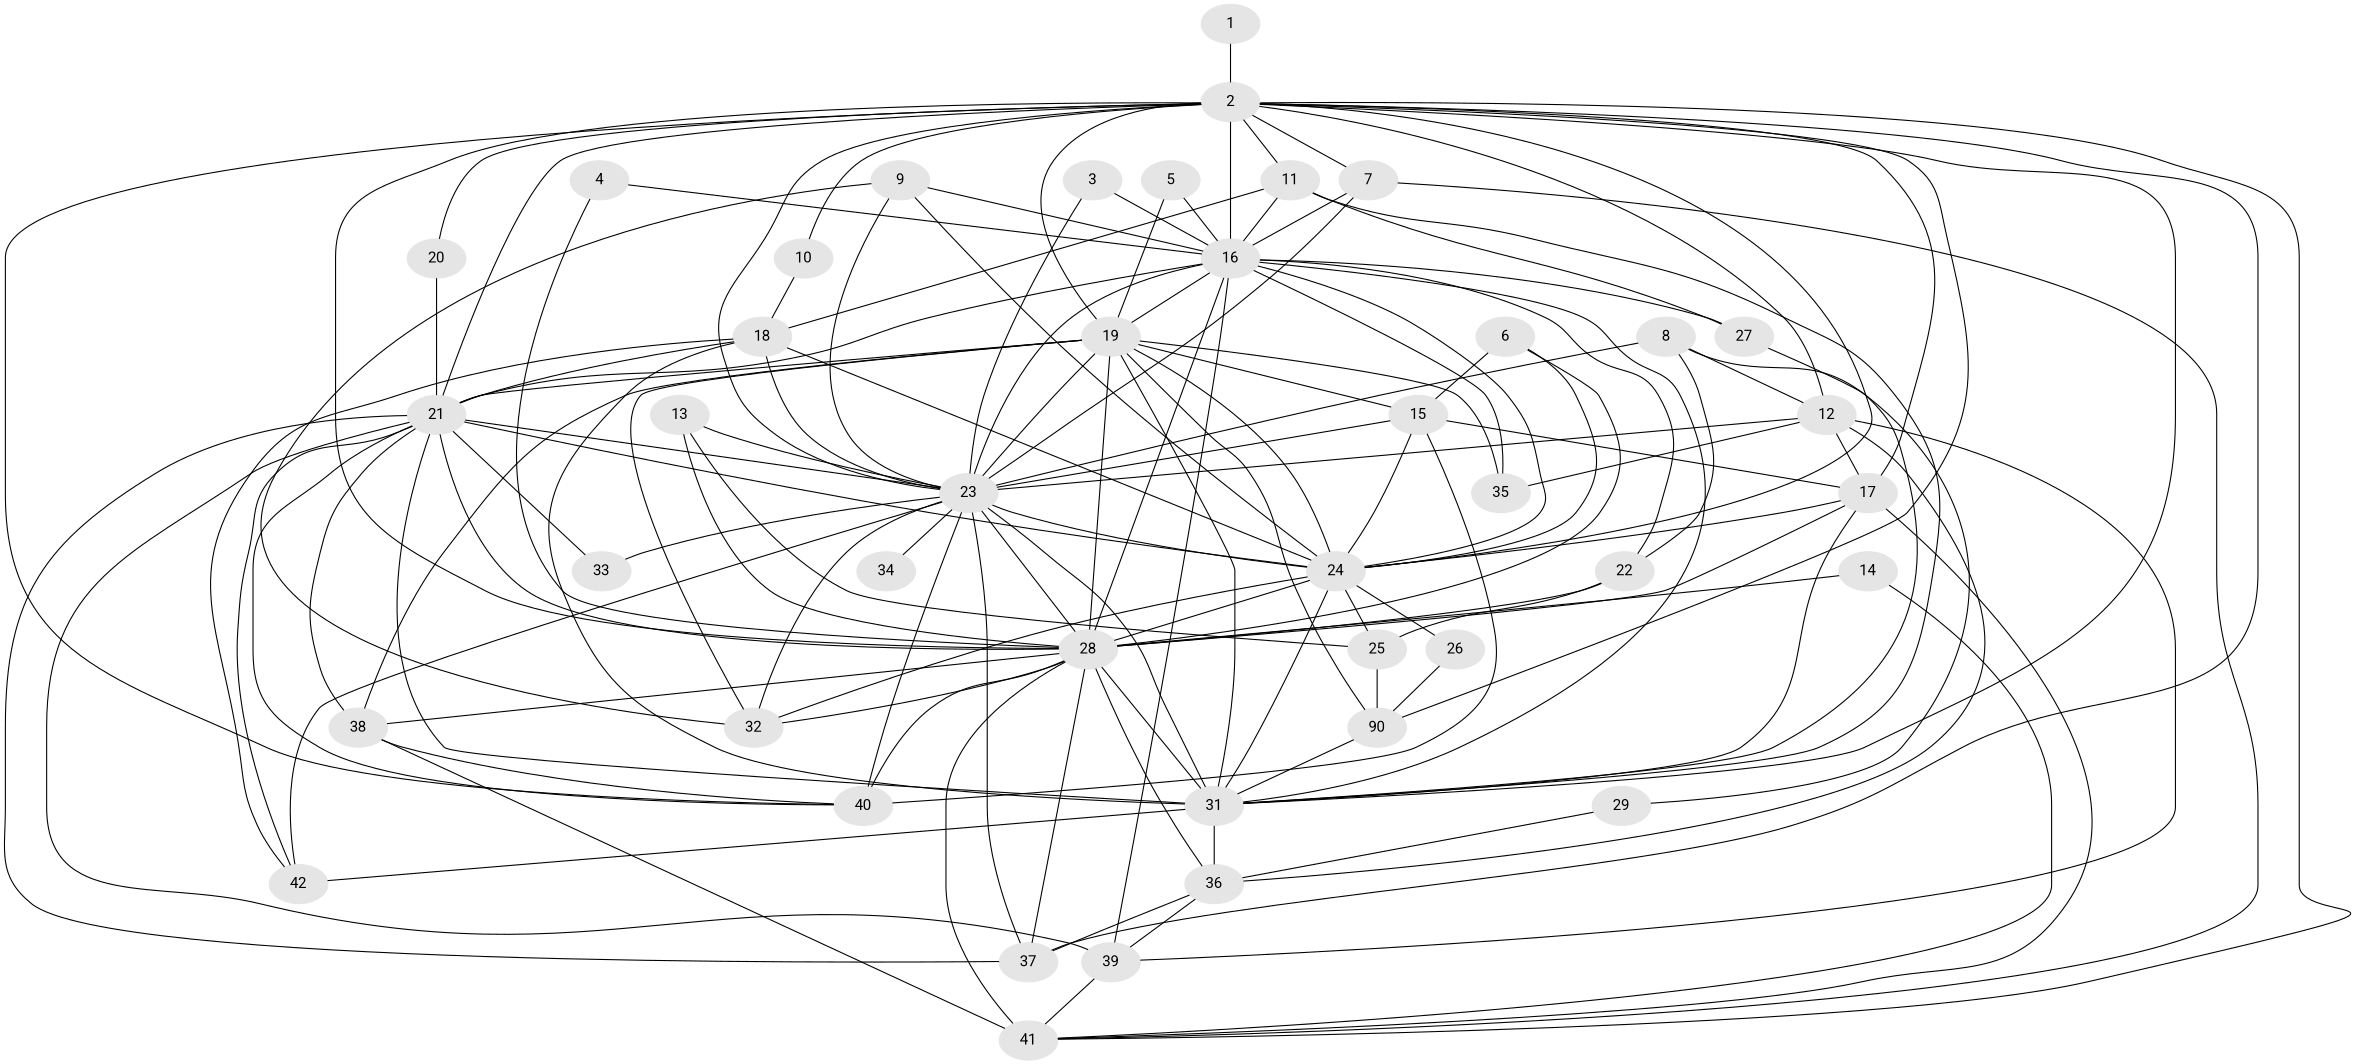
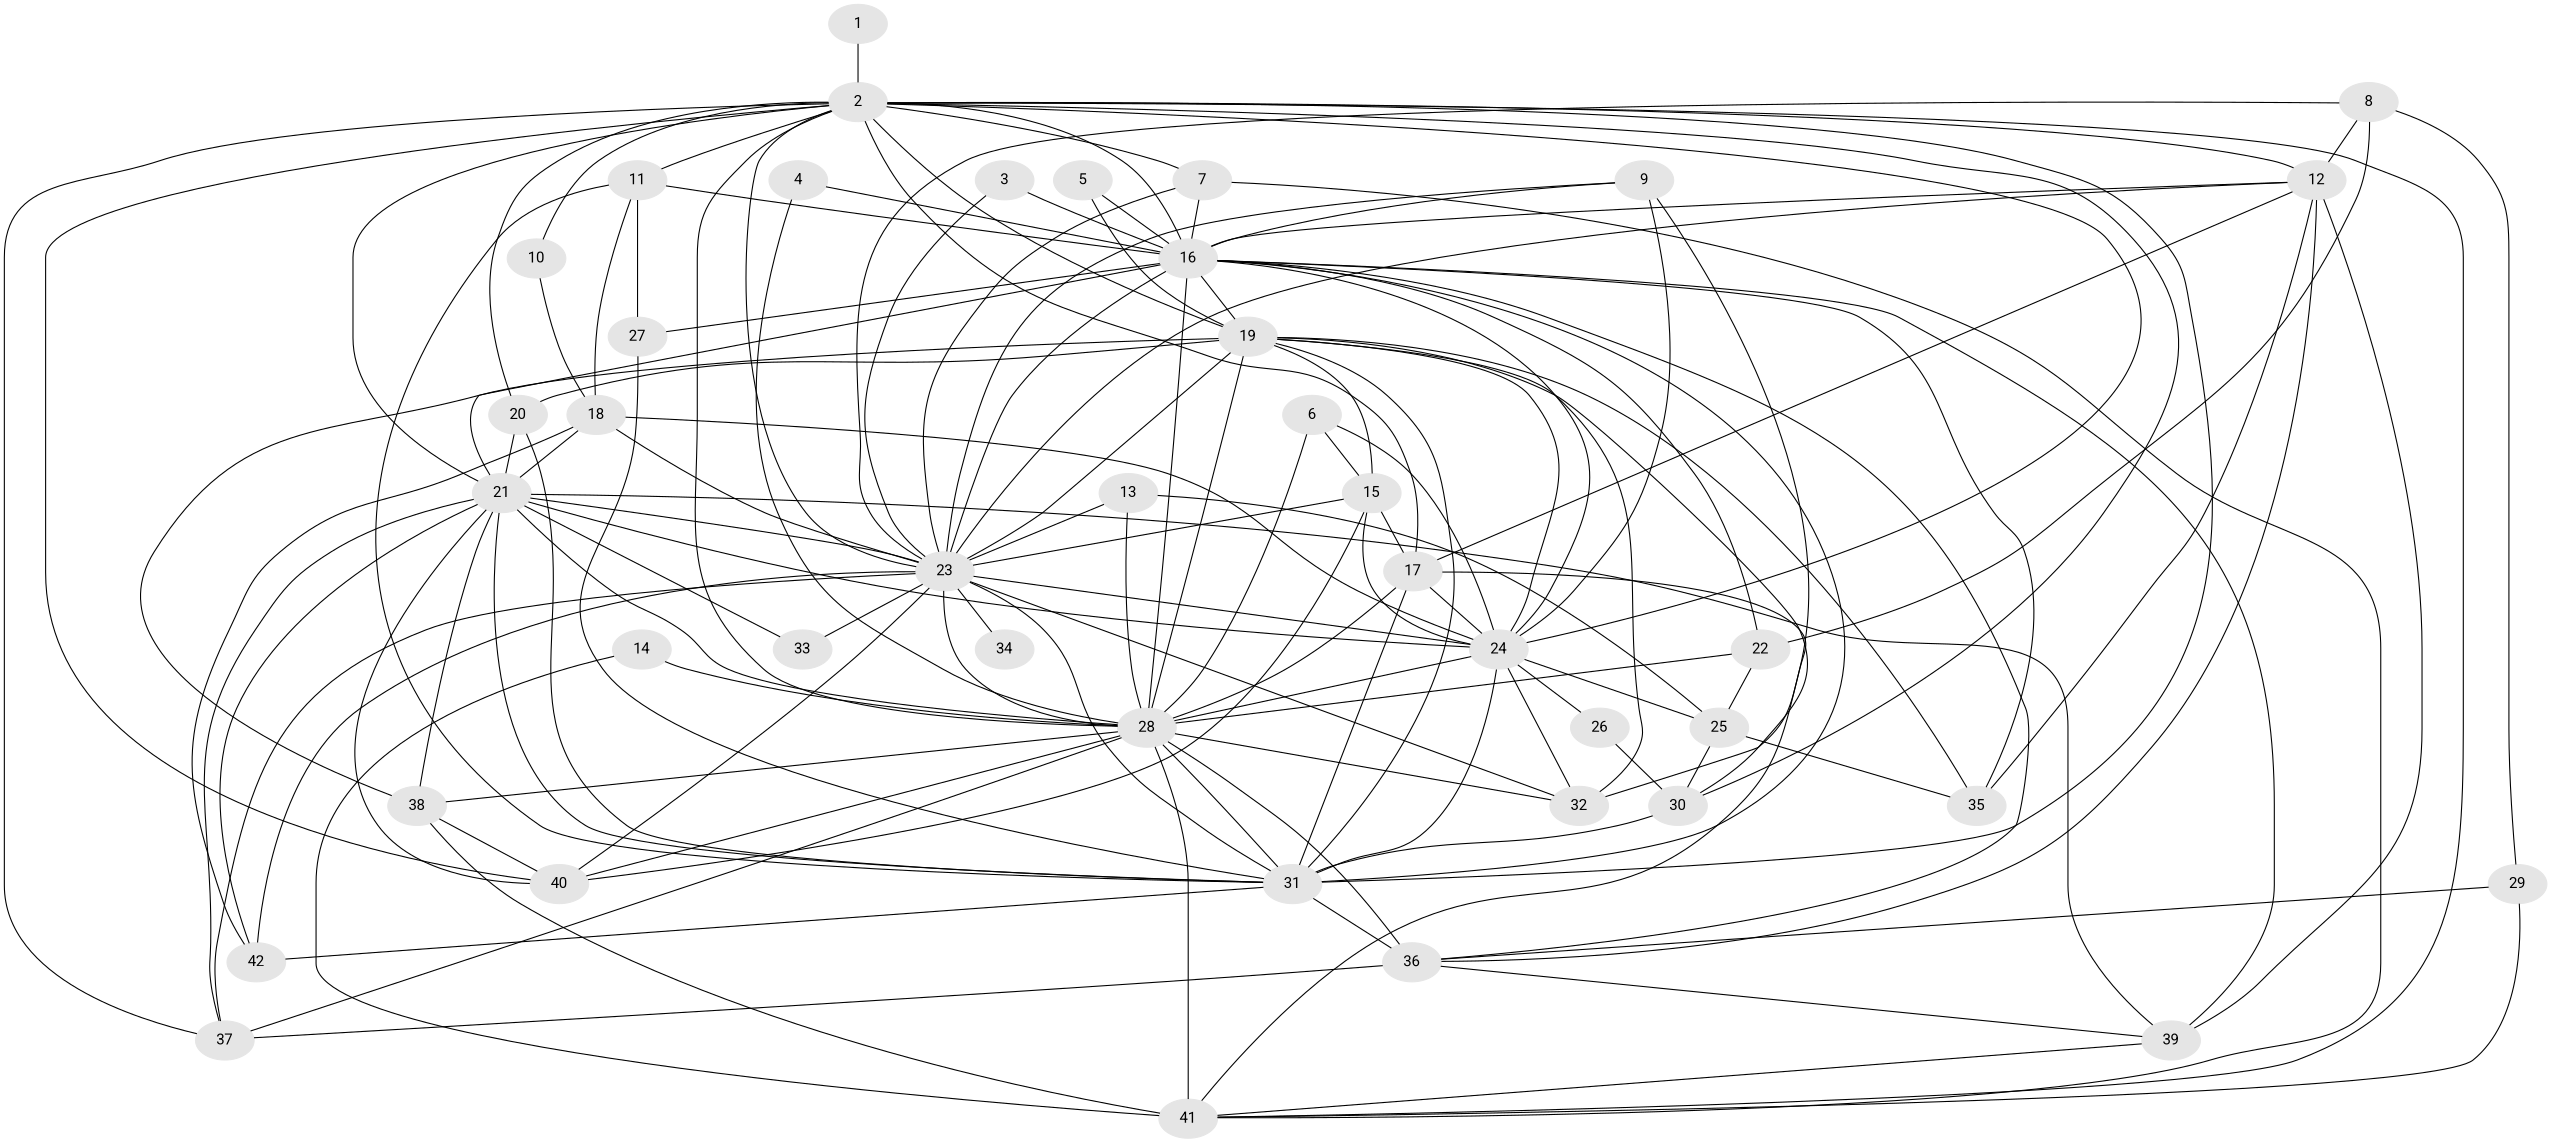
  graph {
    fontname=Roboto
    node [color=gray90 fontname=Roboto style=filled]
    edge [fontname=Roboto weight=1.0]
    1
    2
    7
    10
    11
    12
    16
    17
    19
    20
    21
    23
    24
    28
-   30 [label=90]
+   30
    31
    37
    40
    41
    18
    27
    35
    36
    39
    22
    15
    32
    38
    42
    33
    34
    25
    26
    3
    4
    5
    29
    6
    8
    9
    13
    14
    1 -- 2
    2 -- 7
    2 -- 10
    2 -- 11
    2 -- 12
    2 -- 16
    2 -- 17
    2 -- 19 [weight=2.0]
    2 -- 20
    2 -- 21
    2 -- 23 [weight=2.0]
    2 -- 24 [weight=2.0]
    2 -- 28 [weight=4.0]
    2 -- 30 [weight=2.0]
    2 -- 31 [weight=2.0]
    2 -- 37
    2 -- 40
    2 -- 41
    7 -- 16
    7 -- 23 [weight=3.0]
    7 -- 41
    10 -- 18
    11 -- 16
    11 -- 31
    11 -- 18
    11 -- 27
+   12 -- 16
    12 -- 17
    12 -- 23
    12 -- 35
    12 -- 36
    12 -- 39
    16 -- 19 [weight=5.0]
    16 -- 21
    16 -- 23 [weight=3.0]
    16 -- 24
    16 -- 28 [weight=5.0]
    16 -- 31
    16 -- 27
    16 -- 35
+   16 -- 36
    16 -- 39 [weight=2.0]
    16 -- 22
    17 -- 24
    17 -- 28 [weight=2.0]
    17 -- 31
    17 -- 41
-   19 -- 21 [weight=4.0]
+   19 -- 20 [weight=4.0]
    19 -- 23 [weight=3.0]
    19 -- 24 [weight=2.0]
    19 -- 28 [weight=4.0]
    19 -- 30
    19 -- 31 [weight=3.0]
    19 -- 35
    19 -- 15
    19 -- 32 [weight=2.0]
    19 -- 38
    20 -- 21
-   18 -- 31 [weight=3.0]
+   20 -- 31 [weight=3.0]
    21 -- 23 [weight=2.0]
    21 -- 24
    21 -- 28 [weight=2.0]
    21 -- 31 [weight=3.0]
    21 -- 37
    21 -- 40
    21 -- 39
    21 -- 38
    21 -- 42
    21 -- 33
    23 -- 24 [weight=3.0]
    23 -- 28 [weight=3.0]
    23 -- 31
    23 -- 37
    23 -- 40
    23 -- 32
    23 -- 42
    23 -- 33
    23 -- 34
    24 -- 28 [weight=3.0]
    24 -- 31
    24 -- 32
    24 -- 25
    24 -- 26 [weight=2.0]
    28 -- 31 [weight=2.0]
    28 -- 37 [weight=2.0]
    28 -- 40 [weight=2.0]
    28 -- 41 [weight=4.0]
    28 -- 36
    28 -- 32
    28 -- 38
    30 -- 31 [weight=2.0]
    31 -- 36 [weight=3.0]
    31 -- 42 [weight=2.0]
    18 -- 21
    18 -- 23
    18 -- 24
    18 -- 42
    27 -- 31
    36 -- 37
    36 -- 39
    39 -- 41
    22 -- 28 [weight=3.0]
    22 -- 25
    15 -- 17
    15 -- 23
    15 -- 24
    15 -- 40
    38 -- 40
    38 -- 41
    25 -- 30
+   25 -- 35
    26 -- 30
    3 -- 16
    3 -- 23
    4 -- 16
    4 -- 28
    5 -- 16
    5 -- 19
+   29 -- 41
    29 -- 36
    6 -- 24
    6 -- 28
    6 -- 15
    8 -- 12
    8 -- 23
    8 -- 22
    8 -- 29
    9 -- 16
    9 -- 23
    9 -- 24
    9 -- 32
    13 -- 23
    13 -- 28 [weight=2.0]
    13 -- 25
    14 -- 28
    14 -- 41
  }
